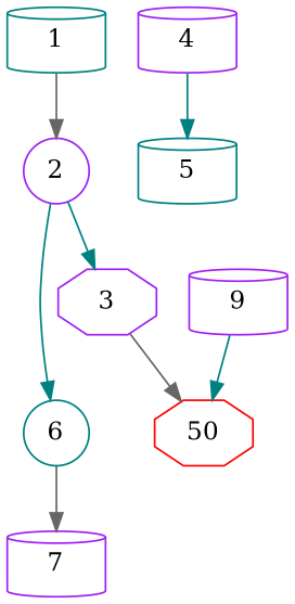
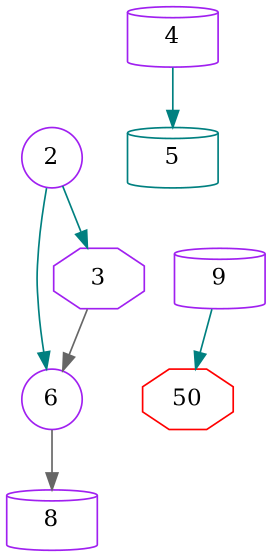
  digraph {
    node [alpha=0.17 color=purple shape=cylinder]
    edge [color=teal]
-   1 [alpha=0.15 color=teal expect_size=1377463877142315008]
    2 [expect_size=605650475865341952 shape=circle]
    3 [alpha=0.08 expect_size=30792976842998 shape=octagon]
-   6 [color=teal expect_size=4451448966231359488 shape=circle]
+   6 [expect_size=4451448966231359488 shape=circle]
    4 [alpha=0.03 expect_size=1074031636788361]
    5 [alpha=0.11 color=teal expect_size=41578117428026]
-   7 [expect_size=5240247545612506]
+   7 [expect_size=5240247545612506 label=8]
    9 [alpha=0.15 expect_size=114965775386894]
    n9 [alpha=0.12 color=red expect_size=659535667063160832 label=50 shape=octagon]
-   1 -> 2 [color=gray40]
    2 -> 3
    2 -> 6
-   3 -> n9 [color=gray40]
+   3 -> 6 [color=gray40]
    6 -> 7 [color=gray40]
    4 -> 5
    9 -> n9
  }
